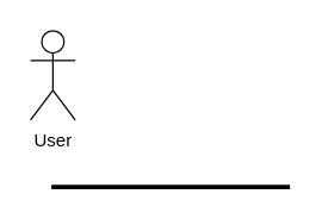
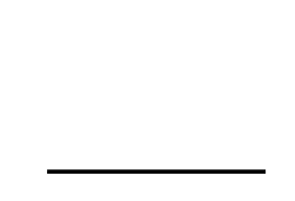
  <mxCell id="0" />
  <mxCell id="1" parent="0" />
- <mxCell id="2" value="User" style="shape=umlActor;verticalLabelPosition=bottom;verticalAlign=top;html=1;" vertex="1" parent="1"><mxGeometry x="20" y="20" width="30" height="60" as="geometry" /></mxCell>
  <mxCell id="3" value="" style="endArrow=none;startArrow=none;endFill=0;startFill=0;endSize=8;html=1;verticalAlign=bottom;labelBackgroundColor=none;strokeWidth=3;" edge="1" parent="1"><mxGeometry width="160" relative="1" as="geometry"><mxPoint x="34" y="125" as="sourcePoint" /><mxPoint x="194" y="125" as="targetPoint" /></mxGeometry></mxCell>
